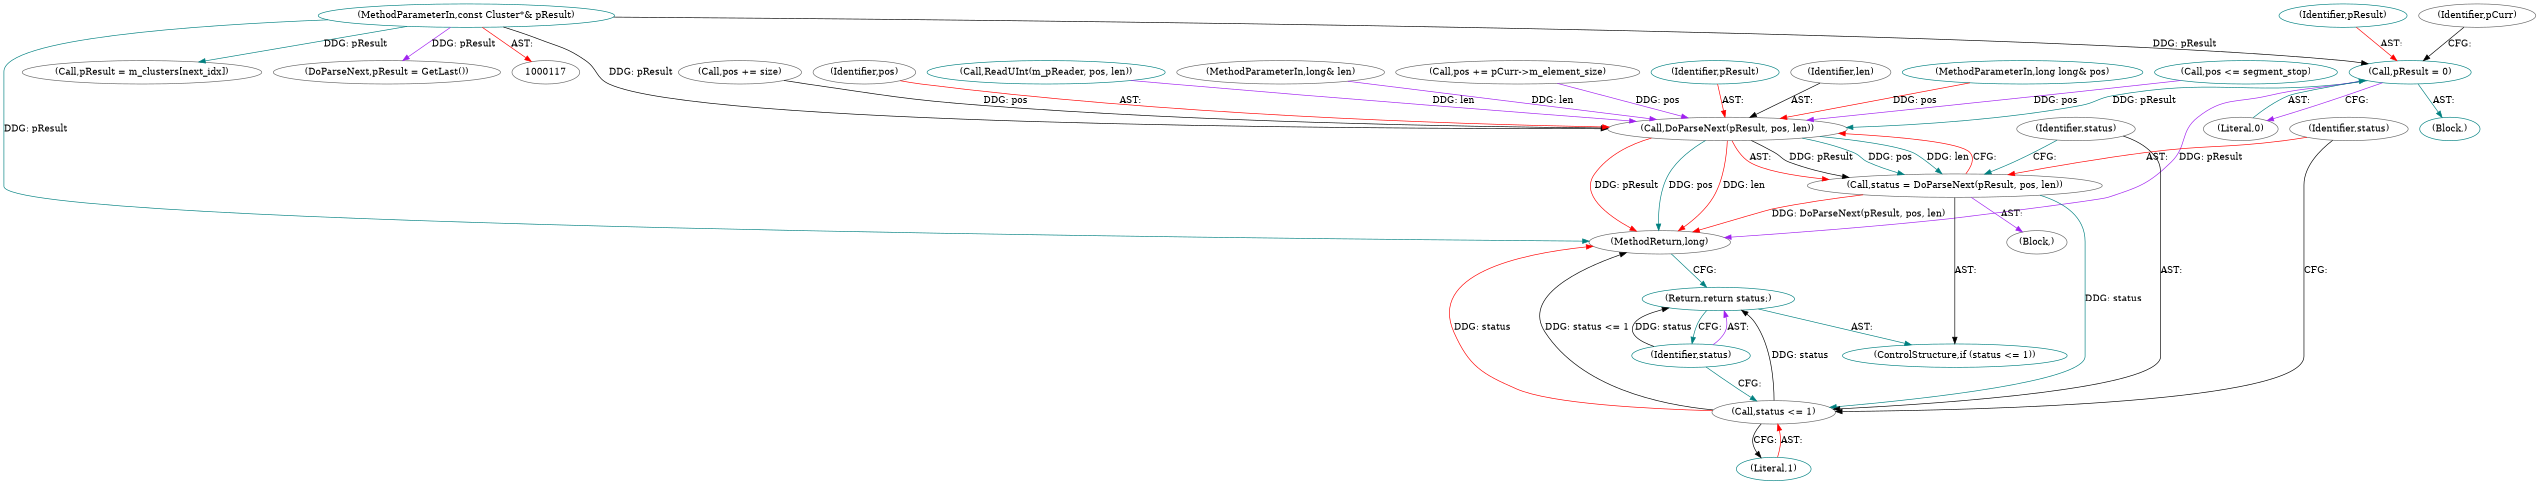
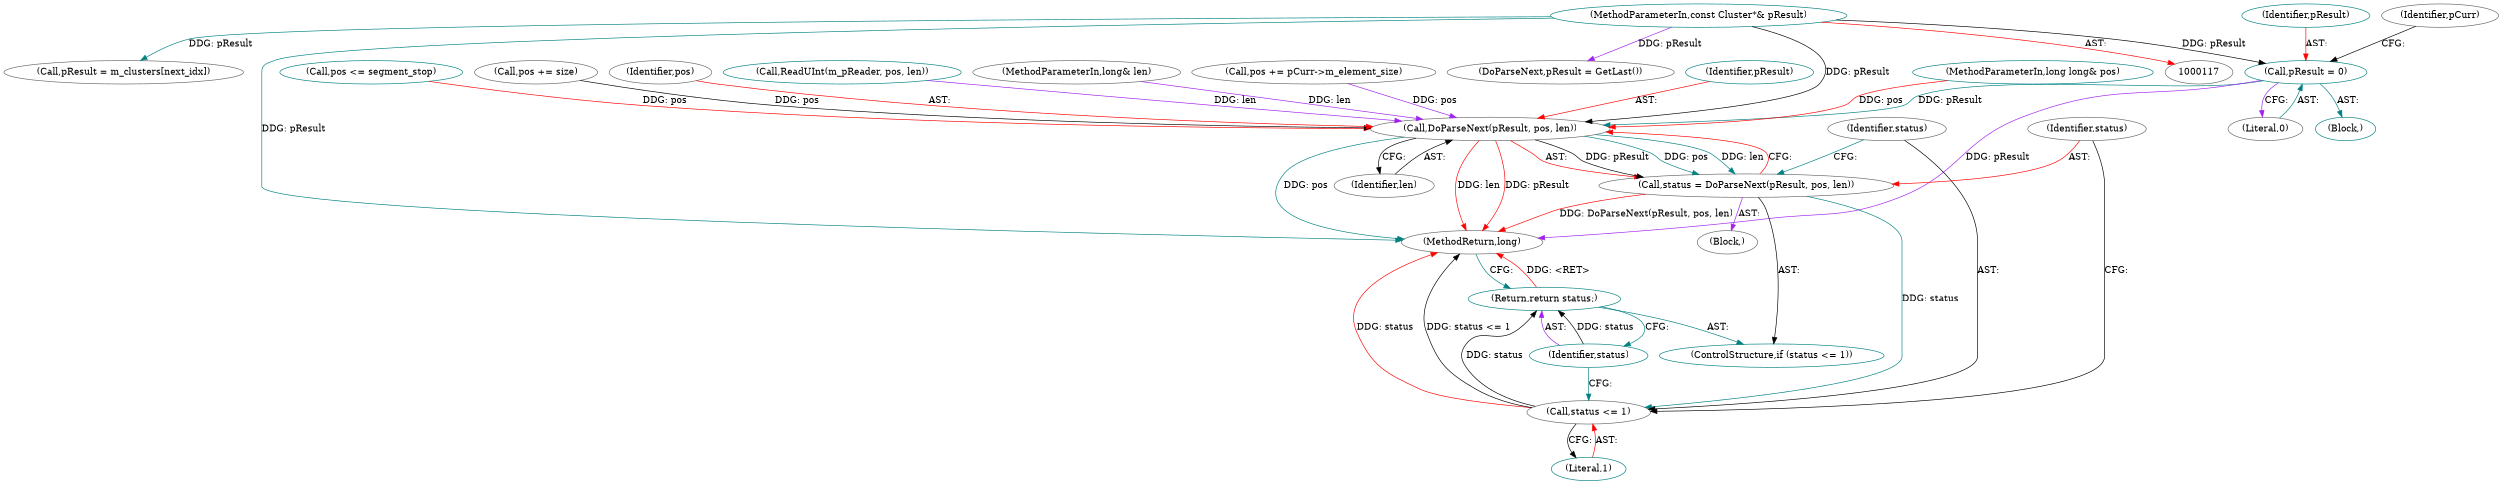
  digraph {
    node [color=gray40]
    edge [color=teal]
    n1 [color=teal label="(Call,pResult = 0)"]
    n2 [label="(Call,DoParseNext(pResult, pos, len))"]
    n3 [label="(MethodReturn,long)"]
    n4 [label="(Literal,0)"]
    n5 [color=teal label="(Block,)"]
    n6 [label="(Call,status = DoParseNext(pResult, pos, len))"]
    n7 [label="(Identifier,len)"]
    n8 [color=teal label="(Return,return status;)"]
    n9 [color=teal label="(MethodParameterIn,const Cluster*& pResult)"]
    n10 [label="(Call,pResult = m_clusters[next_idx])"]
    n11 [label="(DoParseNext,pResult = GetLast())"]
    1000117
    n13 [label="(Call,status <= 1)"]
    n14 [label="(Block,)"]
    n15 [color=teal label="(ControlStructure,if (status <= 1))"]
    n16 [color=teal label="(Literal,1)"]
    n17 [color=teal label="(Identifier,status)"]
    n18 [color=teal label="(MethodParameterIn,long long& pos)"]
    n19 [color=teal label="(Call,pos <= segment_stop)"]
    n20 [label="(Call,pos += size)"]
    n21 [label="(Identifier,pos)"]
    n22 [color=teal label="(Call,ReadUInt(m_pReader, pos, len))"]
    n23 [label="(MethodParameterIn,long& len)"]
    n24 [label="(Identifier,status)"]
    n25 [label="(Identifier,status)"]
    n26 [label="(Call,pos += pCurr->m_element_size)"]
    n27 [color=teal label="(Identifier,pResult)"]
    n28 [color=teal label="(Identifier,pResult)"]
    n29 [label="(Identifier,pCurr)"]
    n1 -> n2 [label="DDG: pResult"]
    n1 -> n3 [color=purple label="DDG: pResult"]
    n1 -> n4 [color=purple label="CFG: "]
    n1 -> n5 [label="AST: "]
    n2 -> n3 [label="DDG: pos"]
    n2 -> n3 [color=red label="DDG: pResult"]
    n2 -> n3 [color=red label="DDG: len"]
    n2 -> n6 [color=red label="AST: "]
    n2 -> n6 [color=black label="DDG: pResult"]
    n2 -> n6 [label="DDG: pos"]
    n2 -> n6 [label="DDG: len"]
+   n2 -> n7 [color=black label="CFG: "]
    n3 -> n8 [label="CFG: "]
    n4 -> n1 [label="AST: "]
    n6 -> n2 [color=red label="CFG: "]
    n6 -> n3 [color=red label="DDG: DoParseNext(pResult, pos, len)"]
    n6 -> n13 [label="DDG: status"]
    n6 -> n14 [color=purple label="AST: "]
    n6 -> n15 [color=black label="AST: "]
    n7 -> n2 [color=black label="AST: "]
+   n8 -> n3 [color=red label="DDG: <RET>"]
    n8 -> n15 [label="AST: "]
    n8 -> n17 [label="CFG: "]
    n9 -> n1 [color=black label="DDG: pResult"]
    n9 -> n2 [color=black label="DDG: pResult"]
    n9 -> n3 [label="DDG: pResult"]
    n9 -> n10 [label="DDG: pResult"]
    n9 -> n11 [color=purple label="DDG: pResult"]
    n9 -> 1000117 [color=red label="AST: "]
    n13 -> n3 [color=red label="DDG: status"]
    n13 -> n3 [color=black label="DDG: status <= 1"]
    n13 -> n8 [color=black label="DDG: status"]
    n13 -> n16 [color=black label="CFG: "]
    n16 -> n13 [color=red label="AST: "]
    n17 -> n8 [color=purple label="AST: "]
    n17 -> n8 [color=black label="DDG: status"]
    n17 -> n13 [label="CFG: "]
    n18 -> n2 [color=red label="DDG: pos"]
-   n19 -> n2 [color=purple label="DDG: pos"]
+   n19 -> n2 [color=red label="DDG: pos"]
    n20 -> n2 [color=black label="DDG: pos"]
    n21 -> n2 [color=red label="AST: "]
    n22 -> n2 [color=purple label="DDG: len"]
    n23 -> n2 [color=purple label="DDG: len"]
    n24 -> n6 [label="CFG: "]
    n24 -> n13 [color=black label="AST: "]
    n25 -> n6 [color=red label="AST: "]
    n25 -> n13 [color=black label="CFG: "]
    n26 -> n2 [color=purple label="DDG: pos"]
    n27 -> n2 [color=red label="AST: "]
    n28 -> n1 [color=red label="AST: "]
    n29 -> n1 [color=black label="CFG: "]
  }
